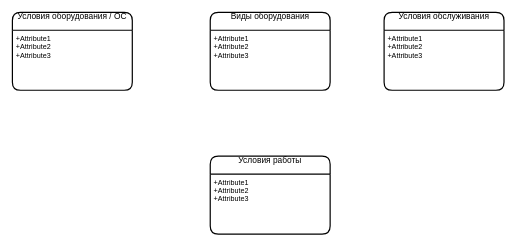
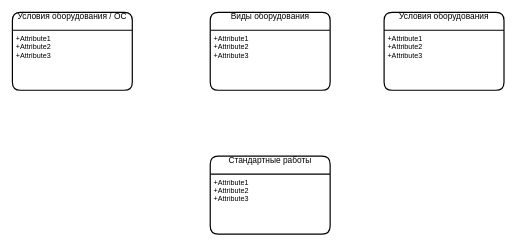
  <mxCell id="0" />
  <mxCell id="1" parent="0" />
  <mxCell id="2" value="Условия оборудования / ОС&#10;" style="swimlane;childLayout=stackLayout;horizontal=1;startSize=30;horizontalStack=0;rounded=1;fontSize=14;fontStyle=0;strokeWidth=2;resizeParent=0;resizeLast=1;shadow=0;dashed=0;align=center;" vertex="1" parent="1"><mxGeometry x="20" y="20" width="200" height="130" as="geometry" /></mxCell>
  <mxCell id="3" value="+Attribute1&#10;+Attribute2&#10;+Attribute3" style="align=left;strokeColor=none;fillColor=none;spacingLeft=4;fontSize=12;verticalAlign=top;resizable=0;rotatable=0;part=1;" vertex="1" parent="2"><mxGeometry y="30" width="200" height="100" as="geometry" /></mxCell>
  <mxCell id="4" value="Виды оборудования&#10;" style="swimlane;childLayout=stackLayout;horizontal=1;startSize=30;horizontalStack=0;rounded=1;fontSize=14;fontStyle=0;strokeWidth=2;resizeParent=0;resizeLast=1;shadow=0;dashed=0;align=center;" vertex="1" parent="1"><mxGeometry x="350" y="20" width="200" height="130" as="geometry" /></mxCell>
  <mxCell id="5" value="+Attribute1&#10;+Attribute2&#10;+Attribute3" style="align=left;strokeColor=none;fillColor=none;spacingLeft=4;fontSize=12;verticalAlign=top;resizable=0;rotatable=0;part=1;" vertex="1" parent="4"><mxGeometry y="30" width="200" height="100" as="geometry" /></mxCell>
- <mxCell id="6" value="Условия обслуживания&#10;" style="swimlane;childLayout=stackLayout;horizontal=1;startSize=30;horizontalStack=0;rounded=1;fontSize=14;fontStyle=0;strokeWidth=2;resizeParent=0;resizeLast=1;shadow=0;dashed=0;align=center;" vertex="1" parent="1"><mxGeometry x="640" y="20" width="200" height="130" as="geometry" /></mxCell>
+ <mxCell id="6" value="Условия оборудования&#10;" style="swimlane;childLayout=stackLayout;horizontal=1;startSize=30;horizontalStack=0;rounded=1;fontSize=14;fontStyle=0;strokeWidth=2;resizeParent=0;resizeLast=1;shadow=0;dashed=0;align=center;" vertex="1" parent="1"><mxGeometry x="640" y="20" width="200" height="130" as="geometry" /></mxCell>
  <mxCell id="7" value="+Attribute1&#10;+Attribute2&#10;+Attribute3" style="align=left;strokeColor=none;fillColor=none;spacingLeft=4;fontSize=12;verticalAlign=top;resizable=0;rotatable=0;part=1;" vertex="1" parent="6"><mxGeometry y="30" width="200" height="100" as="geometry" /></mxCell>
- <mxCell id="8" value="Условия работы&#10;" style="swimlane;childLayout=stackLayout;horizontal=1;startSize=30;horizontalStack=0;rounded=1;fontSize=14;fontStyle=0;strokeWidth=2;resizeParent=0;resizeLast=1;shadow=0;dashed=0;align=center;" vertex="1" parent="1"><mxGeometry x="350" y="260" width="200" height="130" as="geometry" /></mxCell>
+ <mxCell id="8" value="Стандартные работы&#10;" style="swimlane;childLayout=stackLayout;horizontal=1;startSize=30;horizontalStack=0;rounded=1;fontSize=14;fontStyle=0;strokeWidth=2;resizeParent=0;resizeLast=1;shadow=0;dashed=0;align=center;" vertex="1" parent="1"><mxGeometry x="350" y="260" width="200" height="130" as="geometry" /></mxCell>
  <mxCell id="9" value="+Attribute1&#10;+Attribute2&#10;+Attribute3" style="align=left;strokeColor=none;fillColor=none;spacingLeft=4;fontSize=12;verticalAlign=top;resizable=0;rotatable=0;part=1;" vertex="1" parent="8"><mxGeometry y="30" width="200" height="100" as="geometry" /></mxCell>
